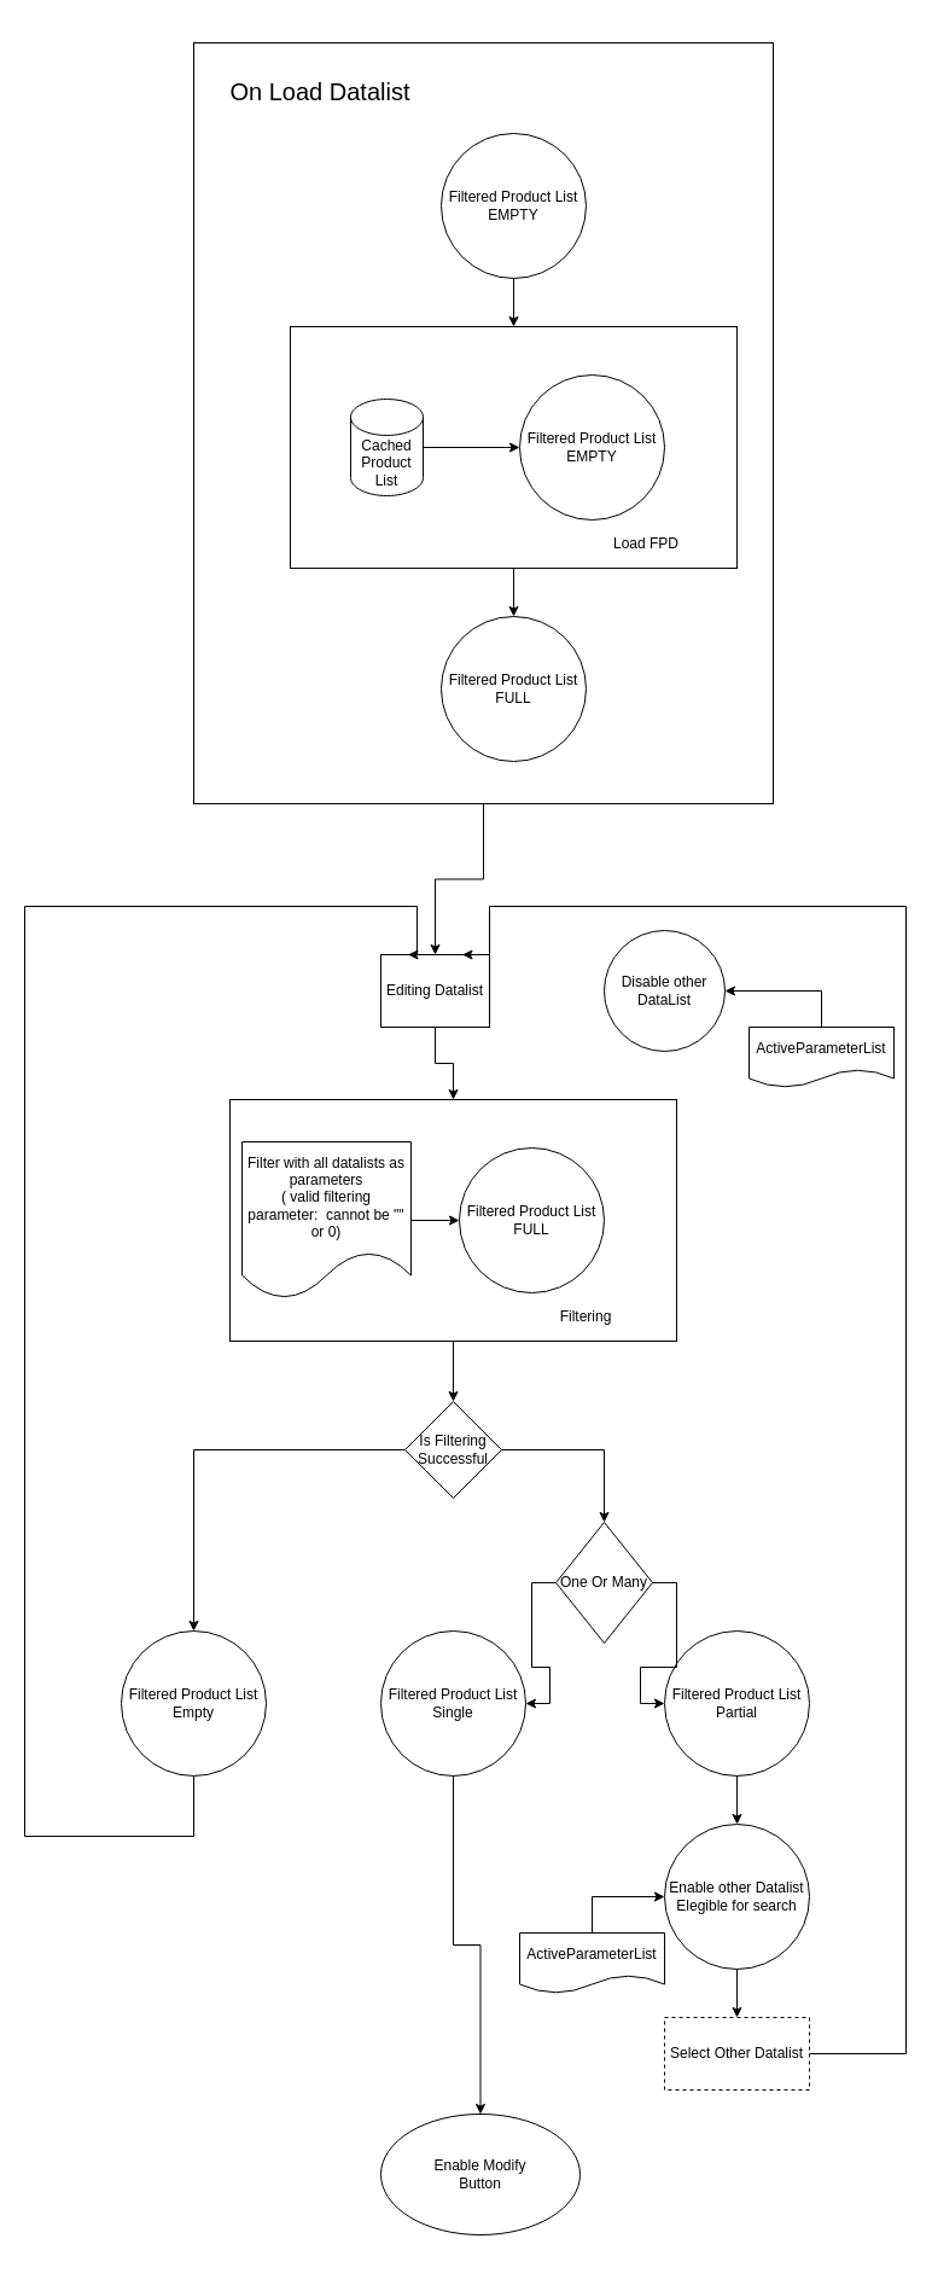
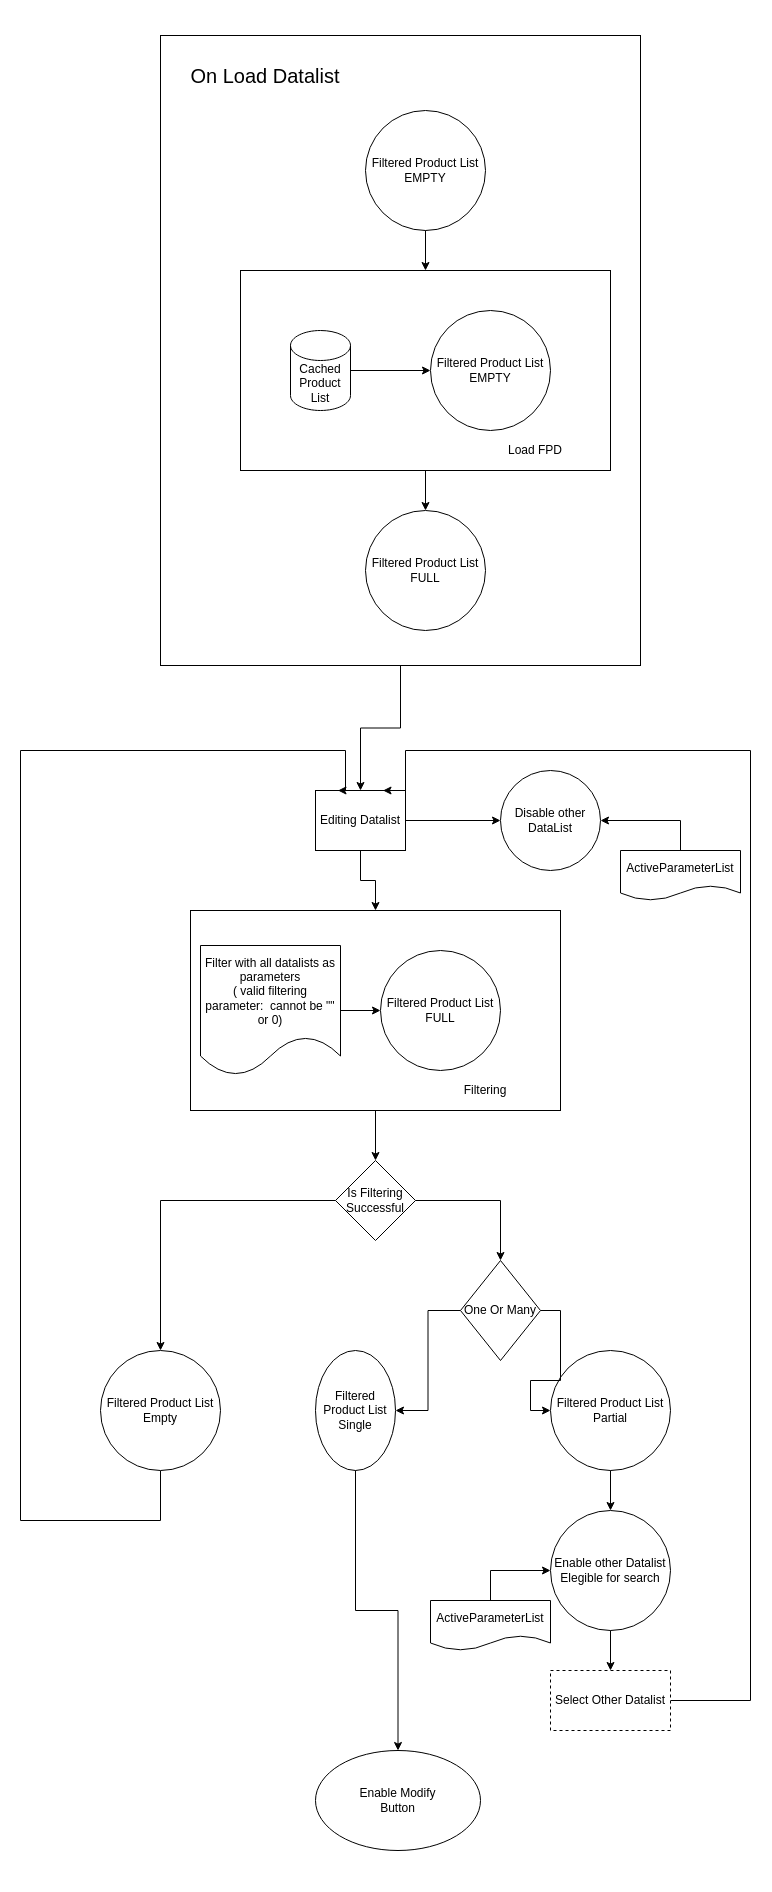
  <mxCell id="0" />
  <mxCell id="1" parent="0" />
  <mxCell id="2" value="" style="group" parent="1" vertex="1" connectable="0"><mxGeometry x="160" y="20" width="480" height="645" as="geometry" /></mxCell>
  <mxCell id="3" value="" style="group" parent="2" vertex="1" connectable="0"><mxGeometry width="480" height="645" as="geometry" /></mxCell>
  <mxCell id="4" value="" style="rounded=0;whiteSpace=wrap;html=1;" parent="3" vertex="1"><mxGeometry y="15" width="480" height="630" as="geometry" /></mxCell>
  <mxCell id="5" value="&lt;font style=&quot;font-size: 20px&quot;&gt;On Load Datalist&lt;/font&gt;" style="text;html=1;strokeColor=none;fillColor=none;align=center;verticalAlign=middle;whiteSpace=wrap;rounded=0;fontSize=20;" parent="3" vertex="1"><mxGeometry width="210" height="110" as="geometry" /></mxCell>
  <mxCell id="6" value="" style="group" parent="2" vertex="1" connectable="0"><mxGeometry x="80" y="90" width="370" height="520" as="geometry" /></mxCell>
  <mxCell id="7" value="Filtered Product List&lt;br&gt;EMPTY" style="ellipse;whiteSpace=wrap;html=1;" parent="6" vertex="1"><mxGeometry x="125" width="120" height="120" as="geometry" /></mxCell>
  <mxCell id="8" value="" style="group" parent="6" vertex="1" connectable="0"><mxGeometry y="160" width="370" height="200" as="geometry" /></mxCell>
  <mxCell id="9" value="" style="rounded=0;whiteSpace=wrap;html=1;" parent="8" vertex="1"><mxGeometry width="370" height="200" as="geometry" /></mxCell>
  <mxCell id="10" value="Filtered Product List&lt;br&gt;EMPTY" style="ellipse;whiteSpace=wrap;html=1;" parent="8" vertex="1"><mxGeometry x="190" y="40" width="120" height="120" as="geometry" /></mxCell>
  <mxCell id="11" style="edgeStyle=orthogonalEdgeStyle;rounded=0;orthogonalLoop=1;jettySize=auto;html=1;entryX=0;entryY=0.5;entryDx=0;entryDy=0;" parent="8" source="12" target="10" edge="1"><mxGeometry relative="1" as="geometry" /></mxCell>
  <mxCell id="12" value="Cached&lt;br&gt;Product&lt;br&gt;List" style="shape=cylinder3;whiteSpace=wrap;html=1;boundedLbl=1;backgroundOutline=1;size=15;" parent="8" vertex="1"><mxGeometry x="50" y="60" width="60" height="80" as="geometry" /></mxCell>
  <mxCell id="13" value="Load FPD" style="text;html=1;strokeColor=none;fillColor=none;align=center;verticalAlign=middle;whiteSpace=wrap;rounded=0;" parent="8" vertex="1"><mxGeometry x="260" y="170" width="70" height="20" as="geometry" /></mxCell>
  <mxCell id="14" style="edgeStyle=orthogonalEdgeStyle;rounded=0;orthogonalLoop=1;jettySize=auto;html=1;entryX=0.5;entryY=0;entryDx=0;entryDy=0;" parent="6" source="7" target="9" edge="1"><mxGeometry relative="1" as="geometry" /></mxCell>
  <mxCell id="15" value="Filtered Product List&lt;br&gt;FULL" style="ellipse;whiteSpace=wrap;html=1;" parent="6" vertex="1"><mxGeometry x="125" y="400" width="120" height="120" as="geometry" /></mxCell>
  <mxCell id="16" style="edgeStyle=orthogonalEdgeStyle;rounded=0;orthogonalLoop=1;jettySize=auto;html=1;" parent="6" source="9" target="15" edge="1"><mxGeometry relative="1" as="geometry" /></mxCell>
  <mxCell id="17" value="" style="group" parent="1" vertex="1" connectable="0"><mxGeometry x="20" y="750" width="730" height="1120" as="geometry" /></mxCell>
  <mxCell id="18" value="" style="group" parent="17" vertex="1" connectable="0"><mxGeometry x="170" y="160" width="370" height="200" as="geometry" /></mxCell>
  <mxCell id="19" value="" style="rounded=0;whiteSpace=wrap;html=1;" parent="18" vertex="1"><mxGeometry width="370" height="200" as="geometry" /></mxCell>
  <mxCell id="20" value="Filtered Product List&lt;br&gt;FULL" style="ellipse;whiteSpace=wrap;html=1;" parent="18" vertex="1"><mxGeometry x="190" y="40" width="120" height="120" as="geometry" /></mxCell>
  <mxCell id="21" value="Filtering" style="text;html=1;strokeColor=none;fillColor=none;align=center;verticalAlign=middle;whiteSpace=wrap;rounded=0;" parent="18" vertex="1"><mxGeometry x="260" y="170" width="70" height="20" as="geometry" /></mxCell>
  <mxCell id="22" style="edgeStyle=orthogonalEdgeStyle;rounded=0;orthogonalLoop=1;jettySize=auto;html=1;entryX=0;entryY=0.5;entryDx=0;entryDy=0;" parent="18" source="23" target="20" edge="1"><mxGeometry relative="1" as="geometry" /></mxCell>
  <mxCell id="23" value="Filter with all datalists as parameters&lt;br&gt;( valid filtering parameter:&amp;nbsp; cannot be &quot;&quot; or 0)" style="shape=document;whiteSpace=wrap;html=1;boundedLbl=1;" parent="18" vertex="1"><mxGeometry x="10" y="35" width="140" height="130" as="geometry" /></mxCell>
  <mxCell id="24" style="edgeStyle=orthogonalEdgeStyle;rounded=0;orthogonalLoop=1;jettySize=auto;html=1;entryX=0.5;entryY=0;entryDx=0;entryDy=0;" parent="17" source="25" target="19" edge="1"><mxGeometry relative="1" as="geometry" /></mxCell>
  <mxCell id="25" value="Editing Datalist" style="rounded=0;whiteSpace=wrap;html=1;" parent="17" vertex="1"><mxGeometry x="295" y="40" width="90" height="60" as="geometry" /></mxCell>
  <mxCell id="26" value="Disable other&lt;br&gt;DataList" style="ellipse;whiteSpace=wrap;html=1;" parent="17" vertex="1"><mxGeometry x="480" y="20" width="100" height="100" as="geometry" /></mxCell>
+ <mxCell id="27" style="edgeStyle=orthogonalEdgeStyle;rounded=0;orthogonalLoop=1;jettySize=auto;html=1;" parent="17" source="25" target="26" edge="1"><mxGeometry relative="1" as="geometry" /></mxCell>
  <mxCell id="28" value="Is Filtering Successful" style="rhombus;whiteSpace=wrap;html=1;" parent="17" vertex="1"><mxGeometry x="315" y="410" width="80" height="80" as="geometry" /></mxCell>
  <mxCell id="29" style="edgeStyle=orthogonalEdgeStyle;rounded=0;orthogonalLoop=1;jettySize=auto;html=1;" parent="17" source="19" target="28" edge="1"><mxGeometry relative="1" as="geometry" /></mxCell>
  <mxCell id="30" value="Filtered Product List&lt;br&gt;Partial" style="ellipse;whiteSpace=wrap;html=1;" parent="17" vertex="1"><mxGeometry x="530" y="600" width="120" height="120" as="geometry" /></mxCell>
- <mxCell id="31" value="Filtered Product List&lt;br&gt;Single" style="ellipse;whiteSpace=wrap;html=1;" parent="17" vertex="1"><mxGeometry x="295" y="600" width="120" height="120" as="geometry" /></mxCell>
+ <mxCell id="31" value="Filtered Product List&lt;br&gt;Single" style="ellipse;whiteSpace=wrap;html=1;" parent="17" vertex="1"><mxGeometry x="295" y="600" width="80" height="120" as="geometry" /></mxCell>
  <mxCell id="32" style="edgeStyle=orthogonalEdgeStyle;rounded=0;orthogonalLoop=1;jettySize=auto;html=1;exitX=0;exitY=0.5;exitDx=0;exitDy=0;" parent="17" source="34" target="31" edge="1"><mxGeometry relative="1" as="geometry" /></mxCell>
  <mxCell id="33" style="edgeStyle=orthogonalEdgeStyle;rounded=0;orthogonalLoop=1;jettySize=auto;html=1;exitX=1;exitY=0.5;exitDx=0;exitDy=0;" parent="17" source="34" target="30" edge="1"><mxGeometry relative="1" as="geometry" /></mxCell>
  <mxCell id="34" value="One Or Many" style="rhombus;whiteSpace=wrap;html=1;" parent="17" vertex="1"><mxGeometry x="440" y="510" width="80" height="100" as="geometry" /></mxCell>
  <mxCell id="35" style="edgeStyle=orthogonalEdgeStyle;rounded=0;orthogonalLoop=1;jettySize=auto;html=1;entryX=0.5;entryY=0;entryDx=0;entryDy=0;" parent="17" source="28" target="34" edge="1"><mxGeometry relative="1" as="geometry" /></mxCell>
  <mxCell id="36" style="edgeStyle=orthogonalEdgeStyle;rounded=0;orthogonalLoop=1;jettySize=auto;html=1;exitX=0.5;exitY=1;exitDx=0;exitDy=0;entryX=0.25;entryY=0;entryDx=0;entryDy=0;" parent="17" source="37" target="25" edge="1"><mxGeometry relative="1" as="geometry"><Array as="points"><mxPoint x="140" y="770" /><mxPoint y="770" /><mxPoint /><mxPoint x="325" /></Array></mxGeometry></mxCell>
  <mxCell id="37" value="Filtered Product List&lt;br&gt;Empty" style="ellipse;whiteSpace=wrap;html=1;" parent="17" vertex="1"><mxGeometry x="80" y="600" width="120" height="120" as="geometry" /></mxCell>
  <mxCell id="38" style="edgeStyle=orthogonalEdgeStyle;rounded=0;orthogonalLoop=1;jettySize=auto;html=1;" parent="17" source="28" target="37" edge="1"><mxGeometry relative="1" as="geometry" /></mxCell>
  <mxCell id="39" value="Enable other Datalist&lt;br&gt;Elegible for search" style="ellipse;whiteSpace=wrap;html=1;" parent="17" vertex="1"><mxGeometry x="530" y="760" width="120" height="120" as="geometry" /></mxCell>
  <mxCell id="40" style="edgeStyle=orthogonalEdgeStyle;rounded=0;orthogonalLoop=1;jettySize=auto;html=1;entryX=0.5;entryY=0;entryDx=0;entryDy=0;" parent="17" source="30" target="39" edge="1"><mxGeometry relative="1" as="geometry" /></mxCell>
  <mxCell id="41" style="edgeStyle=orthogonalEdgeStyle;rounded=0;orthogonalLoop=1;jettySize=auto;html=1;entryX=0.75;entryY=0;entryDx=0;entryDy=0;" parent="17" source="42" target="25" edge="1"><mxGeometry relative="1" as="geometry"><Array as="points"><mxPoint x="730" y="950" /><mxPoint x="730" /><mxPoint x="385" /></Array></mxGeometry></mxCell>
  <mxCell id="42" value="Select Other Datalist" style="rounded=0;whiteSpace=wrap;html=1;dashed=1;" parent="17" vertex="1"><mxGeometry x="530" y="920" width="120" height="60" as="geometry" /></mxCell>
  <mxCell id="43" style="edgeStyle=orthogonalEdgeStyle;rounded=0;orthogonalLoop=1;jettySize=auto;html=1;" parent="17" source="39" target="42" edge="1"><mxGeometry relative="1" as="geometry" /></mxCell>
  <mxCell id="44" value="Enable Modify &lt;br&gt;Button" style="ellipse;whiteSpace=wrap;html=1;" parent="17" vertex="1"><mxGeometry x="295" y="1000" width="165" height="100" as="geometry" /></mxCell>
  <mxCell id="45" style="edgeStyle=orthogonalEdgeStyle;rounded=0;orthogonalLoop=1;jettySize=auto;html=1;" parent="17" source="31" target="44" edge="1"><mxGeometry relative="1" as="geometry"><mxPoint x="355" y="810" as="targetPoint" /></mxGeometry></mxCell>
  <mxCell id="46" style="edgeStyle=orthogonalEdgeStyle;rounded=0;orthogonalLoop=1;jettySize=auto;html=1;exitX=0.5;exitY=0;exitDx=0;exitDy=0;entryX=1;entryY=0.5;entryDx=0;entryDy=0;" parent="17" source="47" target="26" edge="1"><mxGeometry relative="1" as="geometry" /></mxCell>
  <mxCell id="47" value="ActiveParameterList" style="shape=document;whiteSpace=wrap;html=1;boundedLbl=1;" parent="17" vertex="1"><mxGeometry x="600" y="100" width="120" height="50" as="geometry" /></mxCell>
  <mxCell id="48" style="edgeStyle=orthogonalEdgeStyle;rounded=0;orthogonalLoop=1;jettySize=auto;html=1;entryX=0;entryY=0.5;entryDx=0;entryDy=0;" parent="17" source="49" target="39" edge="1"><mxGeometry relative="1" as="geometry" /></mxCell>
  <mxCell id="49" value="ActiveParameterList" style="shape=document;whiteSpace=wrap;html=1;boundedLbl=1;" parent="17" vertex="1"><mxGeometry x="410" y="850" width="120" height="50" as="geometry" /></mxCell>
  <mxCell id="50" style="edgeStyle=orthogonalEdgeStyle;rounded=0;orthogonalLoop=1;jettySize=auto;html=1;exitX=0.5;exitY=1;exitDx=0;exitDy=0;" parent="1" source="4" target="25" edge="1"><mxGeometry relative="1" as="geometry" /></mxCell>
